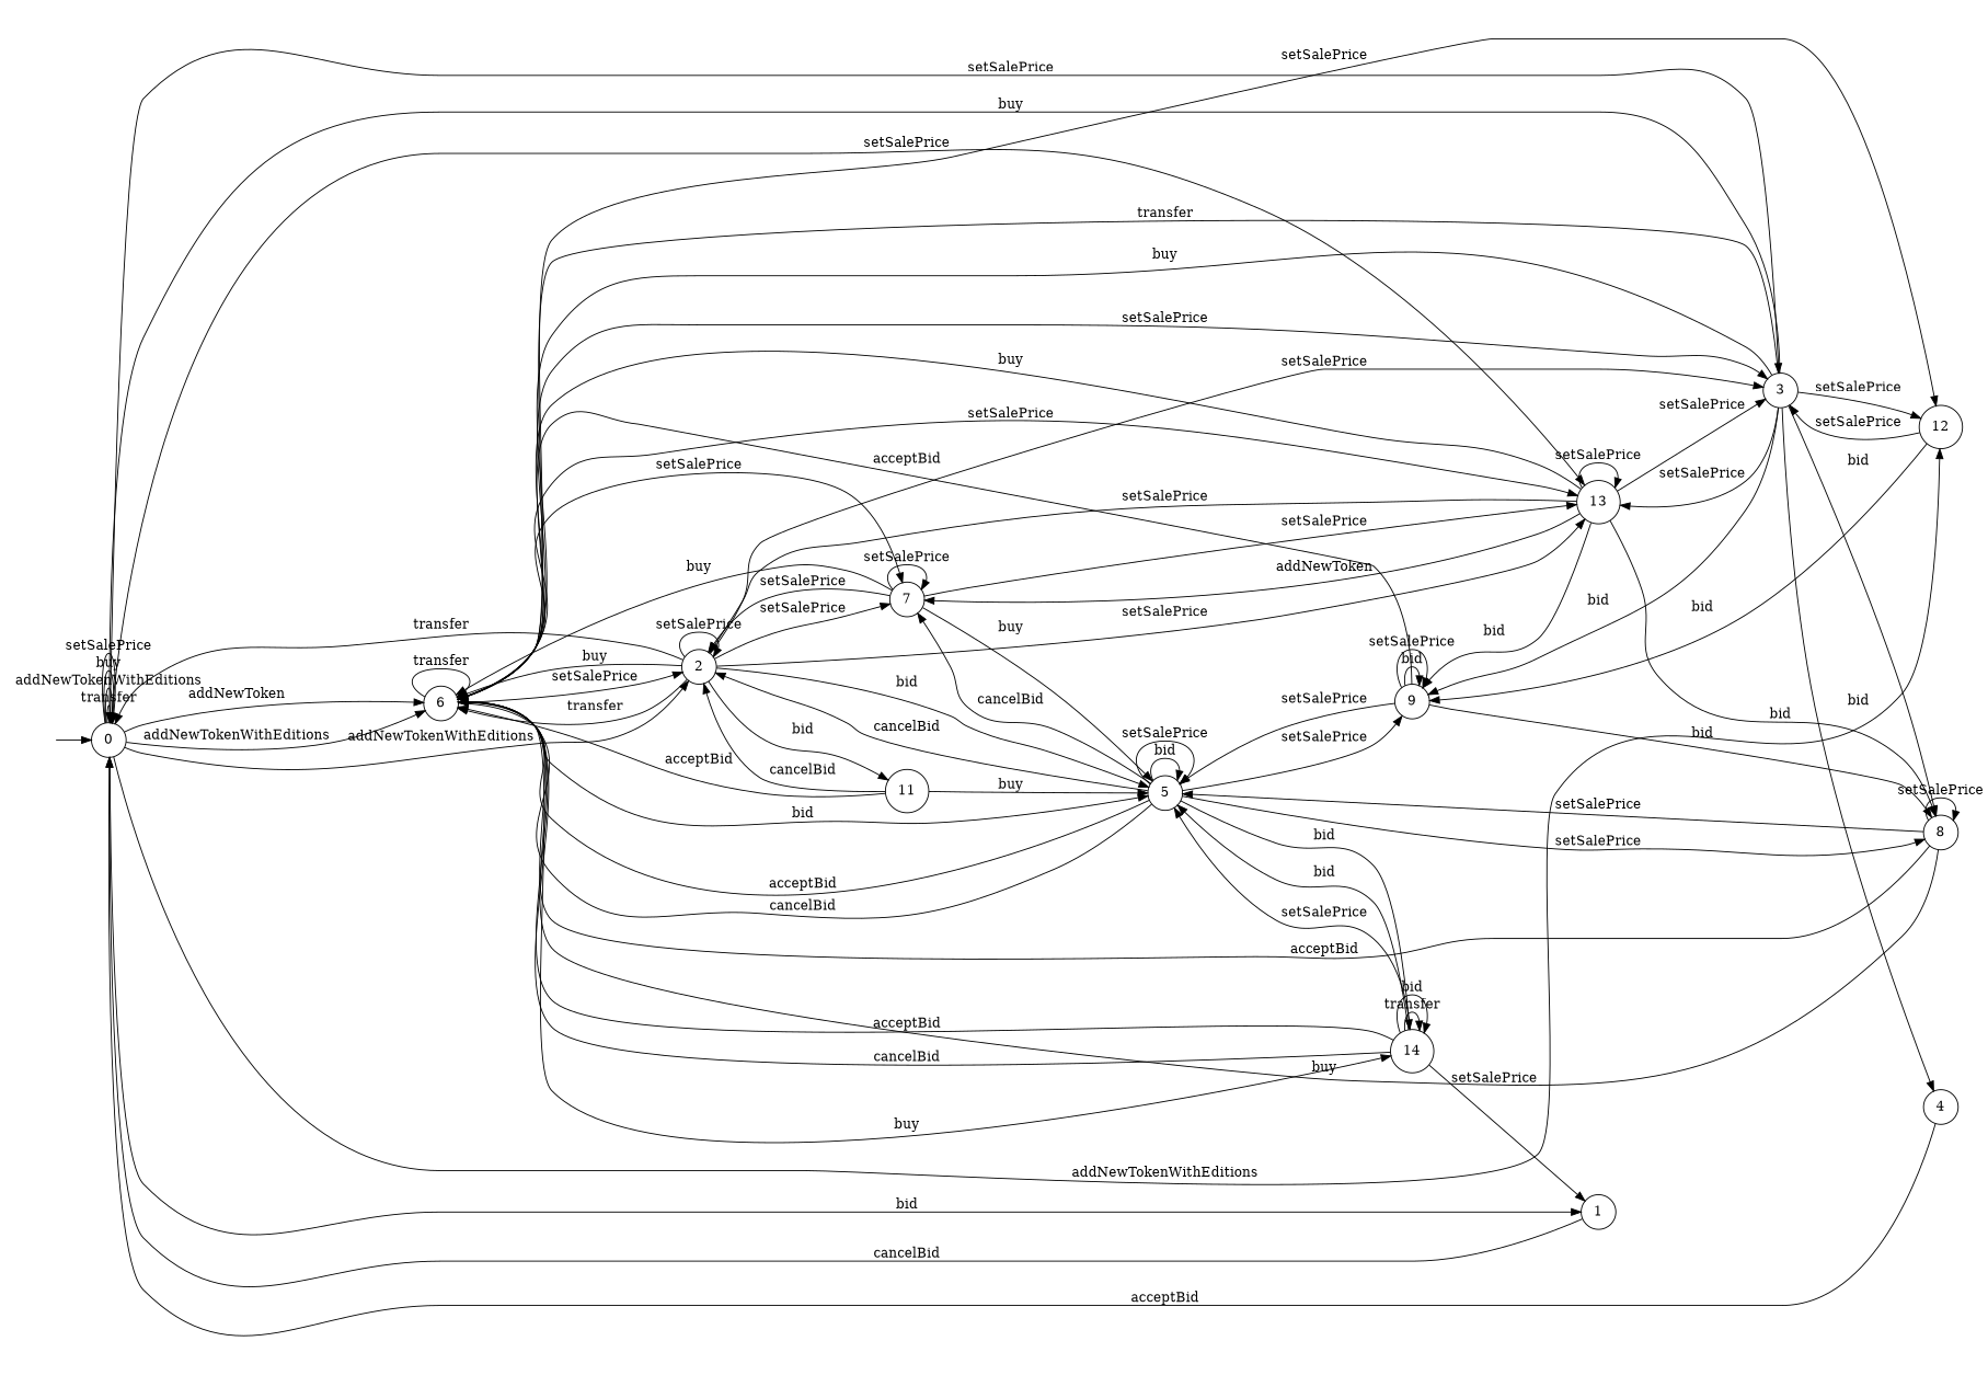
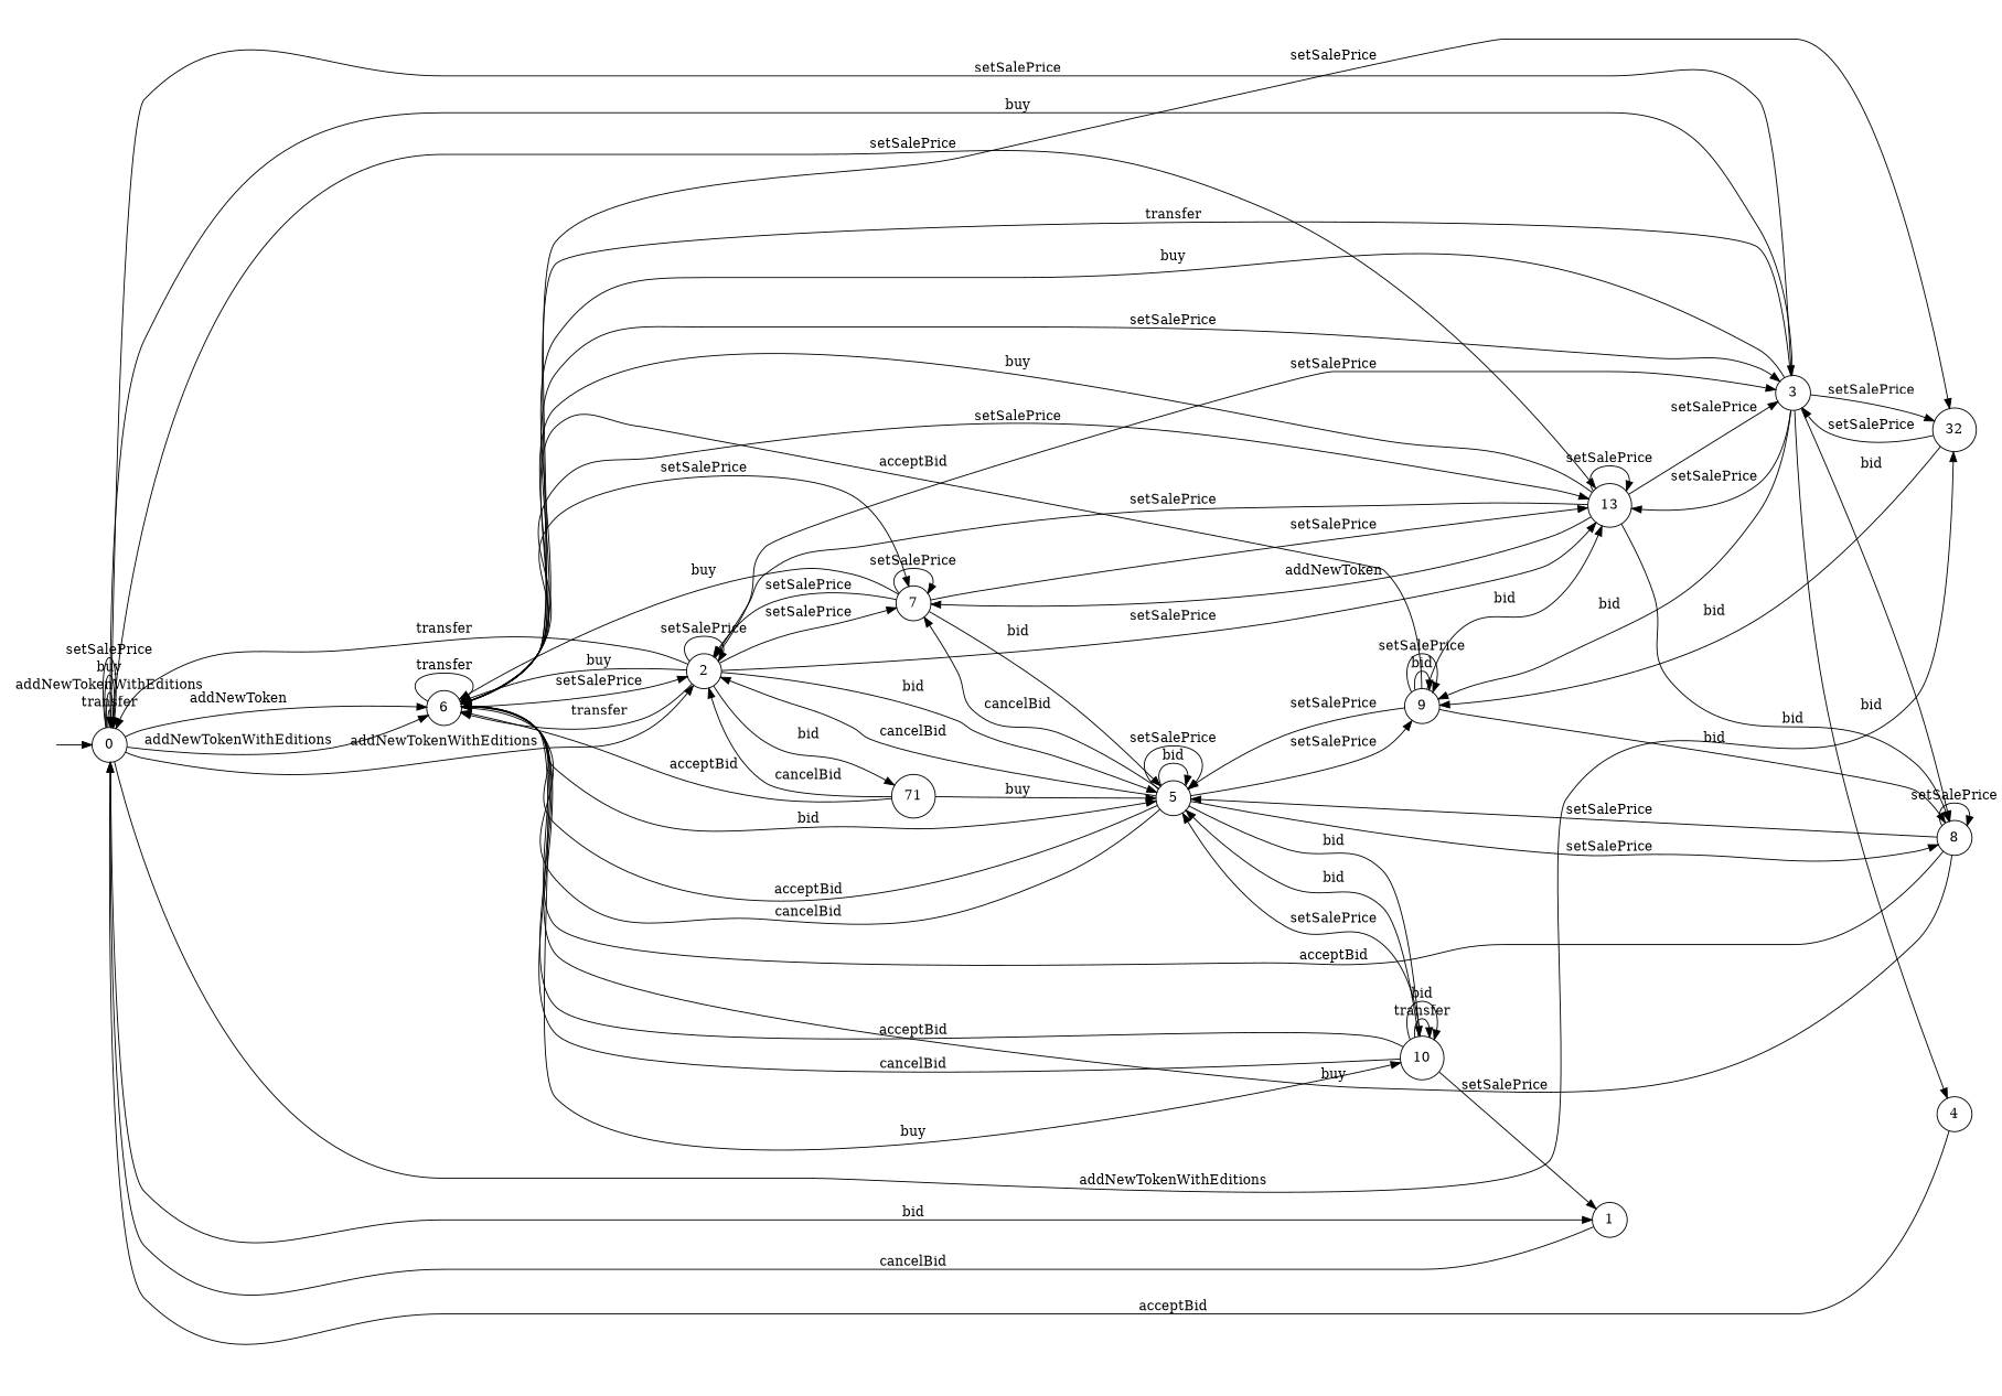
  digraph {
    rankdir=LR
    node [shape=circle]
    "" [shape=plaintext]
    n2 [label=0]
    n3 [label=6]
    n4 [label=1]
    n5 [label=2]
    n6 [label=13]
    n7 [label=3]
-   n8 [label=12]
-   n9 [label=14]
+   n8 [label=32]
+   n9 [label=10]
    n10 [label=5]
-   n11 [label=11]
+   n11 [label=71]
    n12 [label=8]
    n13 [label=7]
    n14 [label=9]
    n15 [label=4]
    "" -> n2
    n2 -> n2 [label=transfer]
    n2 -> n2 [label=addNewTokenWithEditions]
    n2 -> n2 [label=buy]
    n2 -> n2 [label=setSalePrice]
    n2 -> n3 [label=addNewToken]
    n2 -> n3 [label=addNewTokenWithEditions]
    n2 -> n4 [label=bid]
    n2 -> n5 [label=addNewTokenWithEditions]
    n2 -> n6 [label=setSalePrice]
    n2 -> n7 [label=setSalePrice]
    n2 -> n8 [label=addNewTokenWithEditions]
    n3 -> n3 [label=transfer]
    n3 -> n5 [label=setSalePrice]
    n3 -> n6 [label=setSalePrice]
    n3 -> n7 [label=setSalePrice]
    n3 -> n8 [label=setSalePrice]
    n3 -> n9 [label=buy]
    n3 -> n10 [label=bid]
    n3 -> n13 [label=setSalePrice]
    n4 -> n2 [label=cancelBid]
    n5 -> n2 [label=transfer]
    n5 -> n3 [label=transfer]
    n5 -> n3 [label=buy]
    n5 -> n5 [label=setSalePrice]
    n5 -> n6 [label=setSalePrice]
    n5 -> n7 [label=setSalePrice]
    n5 -> n10 [label=bid]
    n5 -> n11 [label=bid]
    n5 -> n13 [label=setSalePrice]
    n6 -> n3 [label=buy]
    n6 -> n5 [label=setSalePrice]
    n6 -> n6 [label=setSalePrice]
    n6 -> n7 [label=setSalePrice]
    n6 -> n12 [label=bid]
    n6 -> n13 [label=addNewToken]
-   n6 -> n14 [label=bid]
+   n14 -> n6 [label=bid]
    n7 -> n2 [label=buy]
    n7 -> n3 [label=transfer]
    n7 -> n3 [label=buy]
    n7 -> n6 [label=setSalePrice]
    n7 -> n8 [label=setSalePrice]
    n7 -> n12 [label=bid]
    n7 -> n14 [label=bid]
    n7 -> n15 [label=bid]
    n8 -> n7 [label=setSalePrice]
    n8 -> n14 [label=bid]
    n9 -> n3 [label=acceptBid]
    n9 -> n3 [label=cancelBid]
    n9 -> n4 [label=setSalePrice]
    n9 -> n9 [label=transfer]
    n9 -> n9 [label=bid]
    n9 -> n10 [label=bid]
    n9 -> n10 [label=setSalePrice]
    n10 -> n3 [label=acceptBid]
    n10 -> n3 [label=cancelBid]
    n10 -> n5 [label=cancelBid]
    n10 -> n9 [label=bid]
    n10 -> n10 [label=bid]
    n10 -> n10 [label=setSalePrice]
    n10 -> n12 [label=setSalePrice]
    n10 -> n13 [label=cancelBid]
    n10 -> n14 [label=setSalePrice]
    n11 -> n3 [label=acceptBid]
    n11 -> n5 [label=cancelBid]
    n11 -> n10 [label=buy]
    n12 -> n3 [label=acceptBid]
    n12 -> n3 [label=buy]
    n12 -> n10 [label=setSalePrice]
    n12 -> n12 [label=setSalePrice]
    n13 -> n3 [label=buy]
    n13 -> n5 [label=setSalePrice]
    n13 -> n6 [label=setSalePrice]
-   n13 -> n10 [label=buy]
+   n13 -> n10 [label=bid]
    n13 -> n13 [label=setSalePrice]
    n14 -> n3 [label=acceptBid]
    n14 -> n10 [label=setSalePrice]
    n14 -> n12 [label=bid]
    n14 -> n14 [label=bid]
    n14 -> n14 [label=setSalePrice]
    n15 -> n2 [label=acceptBid]
  }
